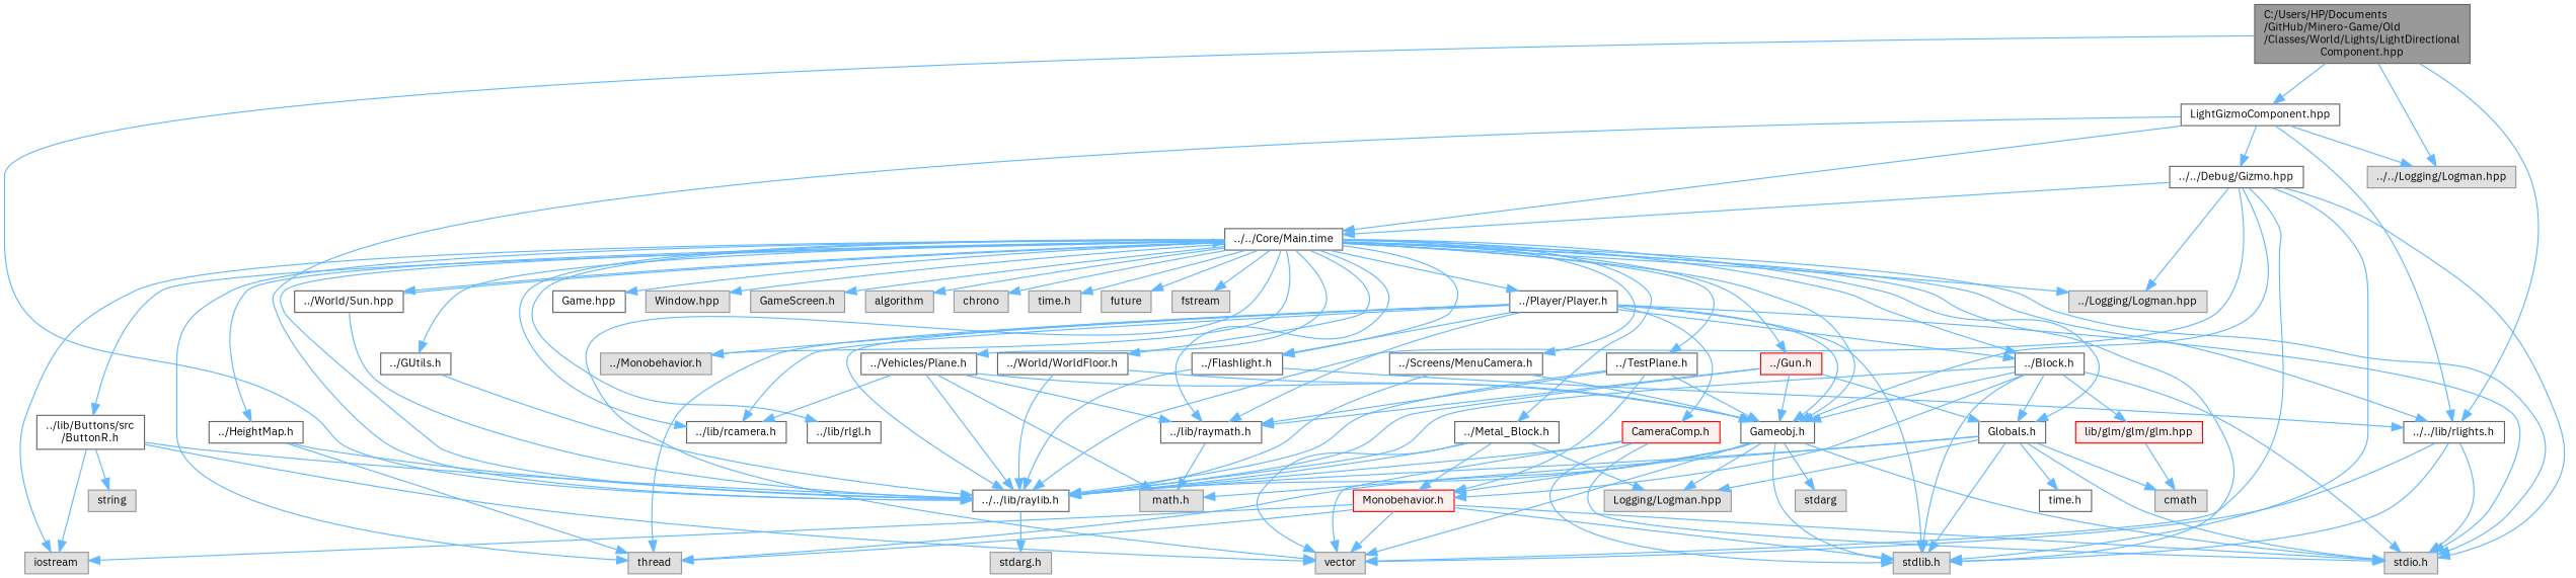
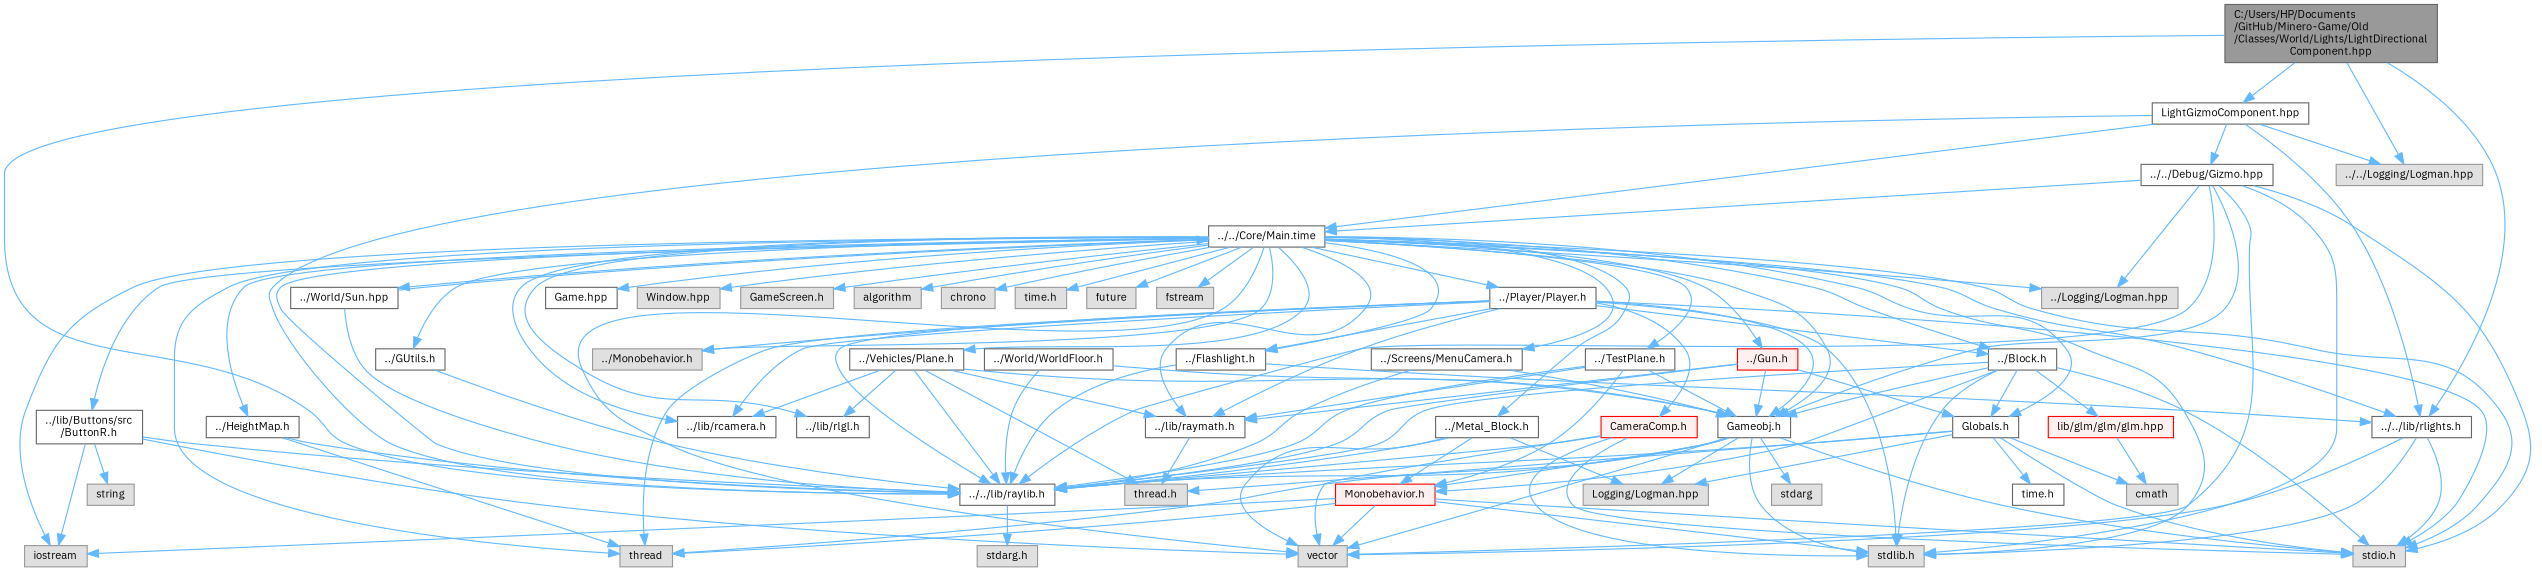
  digraph {
    fontname="IBM Plex Sans"
    node [color=grey40 fillcolor=white fontname="IBM Plex Sans" fontsize=10 shape=box style=filled]
    edge [color=steelblue1 fontname="IBM Plex Sans" fontsize=10 labelfontname=Helvetica labelfontsize=10 style=solid]
    n1 [color=gray40 fillcolor=grey60 fontcolor=black height=0.2 label="C:/Users/HP/Documents\l/GitHub/Minero-Game/Old\l/Classes/World/Lights/LightDirectional\lComponent.hpp" width=0.4]
    n2 [height=0.2 label="../../lib/raylib.h" width=0.4]
    n3 [color=grey60 fillcolor="#E0E0E0" height=0.2 label="../../Logging/Logman.hpp" width=0.4]
    n4 [height=0.2 label="../../lib/rlights.h" width=0.4]
    n5 [height=0.2 label="LightGizmoComponent.hpp" width=0.4]
    n6 [color=grey60 fillcolor="#E0E0E0" height=0.2 label="stdarg.h" width=0.4]
    n7 [color=grey60 fillcolor="#E0E0E0" height=0.2 label=vector width=0.4]
    n8 [color=grey60 fillcolor="#E0E0E0" height=0.2 label="stdlib.h" width=0.4]
    n9 [color=grey60 fillcolor="#E0E0E0" height=0.2 label="stdio.h" width=0.4]
    n10 [height=0.2 label="../../Core/Main.time" width=0.4]
    n11 [height=0.2 label="../../Debug/Gizmo.hpp" width=0.4]
    n12 [height=0.2 label="Game.hpp" width=0.4]
    n13 [height=0.2 label="../lib/Buttons/src\l/ButtonR.h" width=0.4]
    n14 [color=grey60 fillcolor="#E0E0E0" height=0.2 label=iostream width=0.4]
    n15 [height=0.2 label="../lib/raymath.h" width=0.4]
    n16 [height=0.2 label="../lib/rcamera.h" width=0.4]
    n17 [height=0.2 label="../lib/rlgl.h" width=0.4]
    n18 [color=grey60 fillcolor="#E0E0E0" height=0.2 label="../Monobehavior.h" width=0.4]
    n19 [height=0.2 label="../Block.h" width=0.4]
    n20 [height=0.2 label="Gameobj.h" width=0.4]
    n21 [color=grey60 fillcolor="#E0E0E0" height=0.2 label=thread width=0.4]
    n22 [height=0.2 label="Globals.h" width=0.4]
    n23 [height=0.2 label="../GUtils.h" width=0.4]
    n24 [height=0.2 label="../Screens/MenuCamera.h" width=0.4]
    n25 [height=0.2 label="../Player/Player.h" width=0.4]
    n26 [height=0.2 label="../Flashlight.h" width=0.4]
    n27 [height=0.2 label="../TestPlane.h" width=0.4]
    n28 [color=grey60 fillcolor="#E0E0E0" height=0.2 label="../Logging/Logman.hpp" width=0.4]
    n29 [height=0.2 label="../Vehicles/Plane.h" width=0.4]
    n30 [height=0.2 label="../World/WorldFloor.h" width=0.4]
    n31 [height=0.2 label="../HeightMap.h" width=0.4]
    n32 [color=red fillcolor="#FFF0F0" height=0.2 label="../Gun.h" width=0.4]
    n33 [height=0.2 label="../Metal_Block.h" width=0.4]
    n34 [height=0.2 label="../World/Sun.hpp" width=0.4]
    n35 [color=grey60 fillcolor="#E0E0E0" height=0.2 label="Window.hpp" width=0.4]
    n36 [color=grey60 fillcolor="#E0E0E0" height=0.2 label="GameScreen.h" width=0.4]
    n37 [color=grey60 fillcolor="#E0E0E0" height=0.2 label=algorithm width=0.4]
    n38 [color=grey60 fillcolor="#E0E0E0" height=0.2 label=chrono width=0.4]
    n39 [color=grey60 fillcolor="#E0E0E0" height=0.2 label="time.h" width=0.4]
    n40 [color=grey60 fillcolor="#E0E0E0" height=0.2 label=future width=0.4]
    n41 [color=grey60 fillcolor="#E0E0E0" height=0.2 label=fstream width=0.4]
    n42 [color=grey60 fillcolor="#E0E0E0" height=0.2 label=string width=0.4]
-   n43 [color=grey60 fillcolor="#E0E0E0" height=0.2 label="math.h" width=0.4]
+   n43 [color=grey60 fillcolor="#E0E0E0" height=0.2 label="thread.h" width=0.4]
    n44 [color=red fillcolor="#FFF0F0" height=0.2 label="lib/glm/glm/glm.hpp" width=0.4]
    n45 [color=red fillcolor="#FFF0F0" height=0.2 label="Monobehavior.h" width=0.4]
    n46 [color=grey60 fillcolor="#E0E0E0" height=0.2 label="Logging/Logman.hpp" width=0.4]
    n47 [color=grey60 fillcolor="#E0E0E0" height=0.2 label=stdarg width=0.4]
    n48 [color=grey60 fillcolor="#E0E0E0" height=0.2 label=cmath width=0.4]
    n49 [height=0.2 label="time.h" width=0.4]
    n50 [color=red fillcolor="#FFF0F0" height=0.2 label="CameraComp.h" width=0.4]
    n1 -> n2
    n1 -> n3
    n1 -> n4
    n1 -> n5
    n2 -> n6
    n4 -> n7
    n4 -> n8
    n4 -> n9
    n5 -> n2
    n5 -> n3
    n5 -> n4
    n5 -> n10
    n5 -> n11
    n10 -> n2
    n10 -> n4
    n10 -> n7
    n10 -> n8
    n10 -> n9
    n10 -> n12
    n10 -> n13
    n10 -> n14
    n10 -> n15
    n10 -> n16
    n10 -> n17
    n10 -> n18
    n10 -> n19
    n10 -> n20
    n10 -> n21
    n10 -> n22
    n10 -> n23
    n10 -> n24
    n10 -> n25
    n10 -> n26
    n10 -> n27
    n10 -> n28
    n10 -> n29
-   n10 -> n30
    n10 -> n31
    n10 -> n32
    n10 -> n33
    n10 -> n34
    n10 -> n35
    n10 -> n36
    n10 -> n37
    n10 -> n38
    n10 -> n39
    n10 -> n40
    n10 -> n41
    n11 -> n2
    n11 -> n7
    n11 -> n8
    n11 -> n9
    n11 -> n10
    n11 -> n20
    n11 -> n28
    n13 -> n2
    n13 -> n7
    n13 -> n14
    n13 -> n42
    n15 -> n43
    n19 -> n2
    n19 -> n8
    n19 -> n9
    n19 -> n20
    n19 -> n22
    n19 -> n44
    n19 -> n45
    n20 -> n2
    n20 -> n7
    n20 -> n8
    n20 -> n9
    n20 -> n21
    n20 -> n45
    n20 -> n46
    n20 -> n47
    n22 -> n2
-   n22 -> n8
    n22 -> n9
    n22 -> n43
    n22 -> n46
    n22 -> n48
    n22 -> n49
    n23 -> n2
    n24 -> n2
    n24 -> n20
    n25 -> n2
    n25 -> n8
    n25 -> n9
    n25 -> n15
    n25 -> n16
    n25 -> n18
    n25 -> n19
    n25 -> n20
    n25 -> n21
    n25 -> n26
    n25 -> n50
    n26 -> n2
    n26 -> n4
    n27 -> n2
    n27 -> n15
    n27 -> n20
    n27 -> n45
    n29 -> n2
    n29 -> n15
    n29 -> n16
+   n29 -> n17
    n29 -> n20
    n29 -> n43
    n30 -> n2
    n30 -> n20
    n31 -> n2
    n31 -> n21
    n32 -> n2
    n32 -> n15
    n32 -> n20
    n32 -> n22
    n33 -> n2
    n33 -> n7
    n33 -> n45
    n33 -> n46
    n34 -> n2
    n34 -> n10
    n44 -> n48
    n45 -> n7
    n45 -> n8
    n45 -> n9
    n45 -> n14
    n45 -> n21
    n50 -> n2
    n50 -> n7
    n50 -> n8
    n50 -> n9
  }
